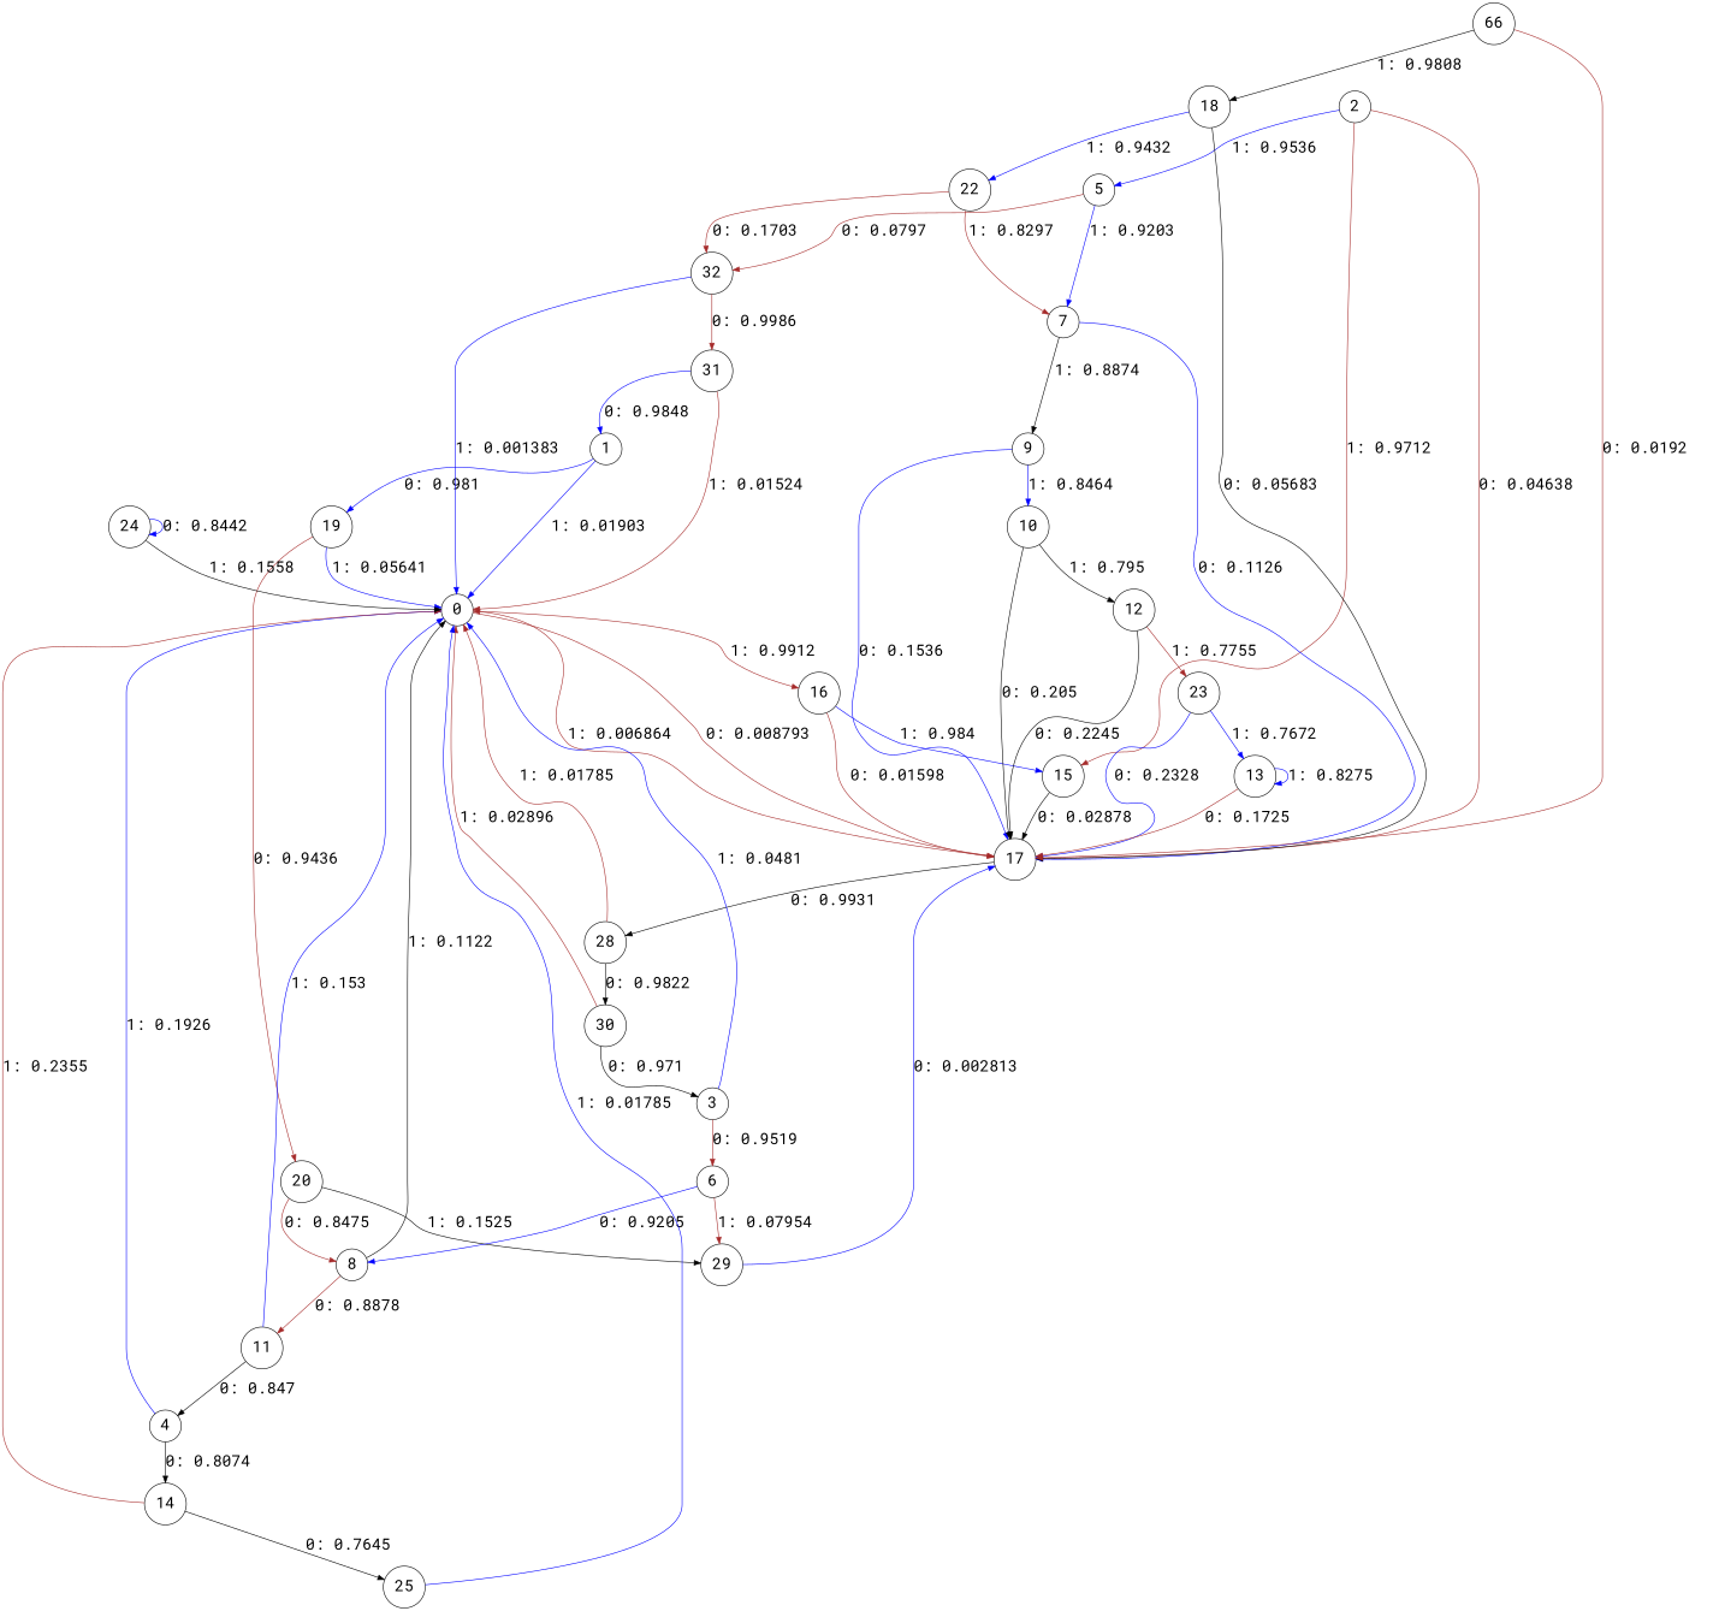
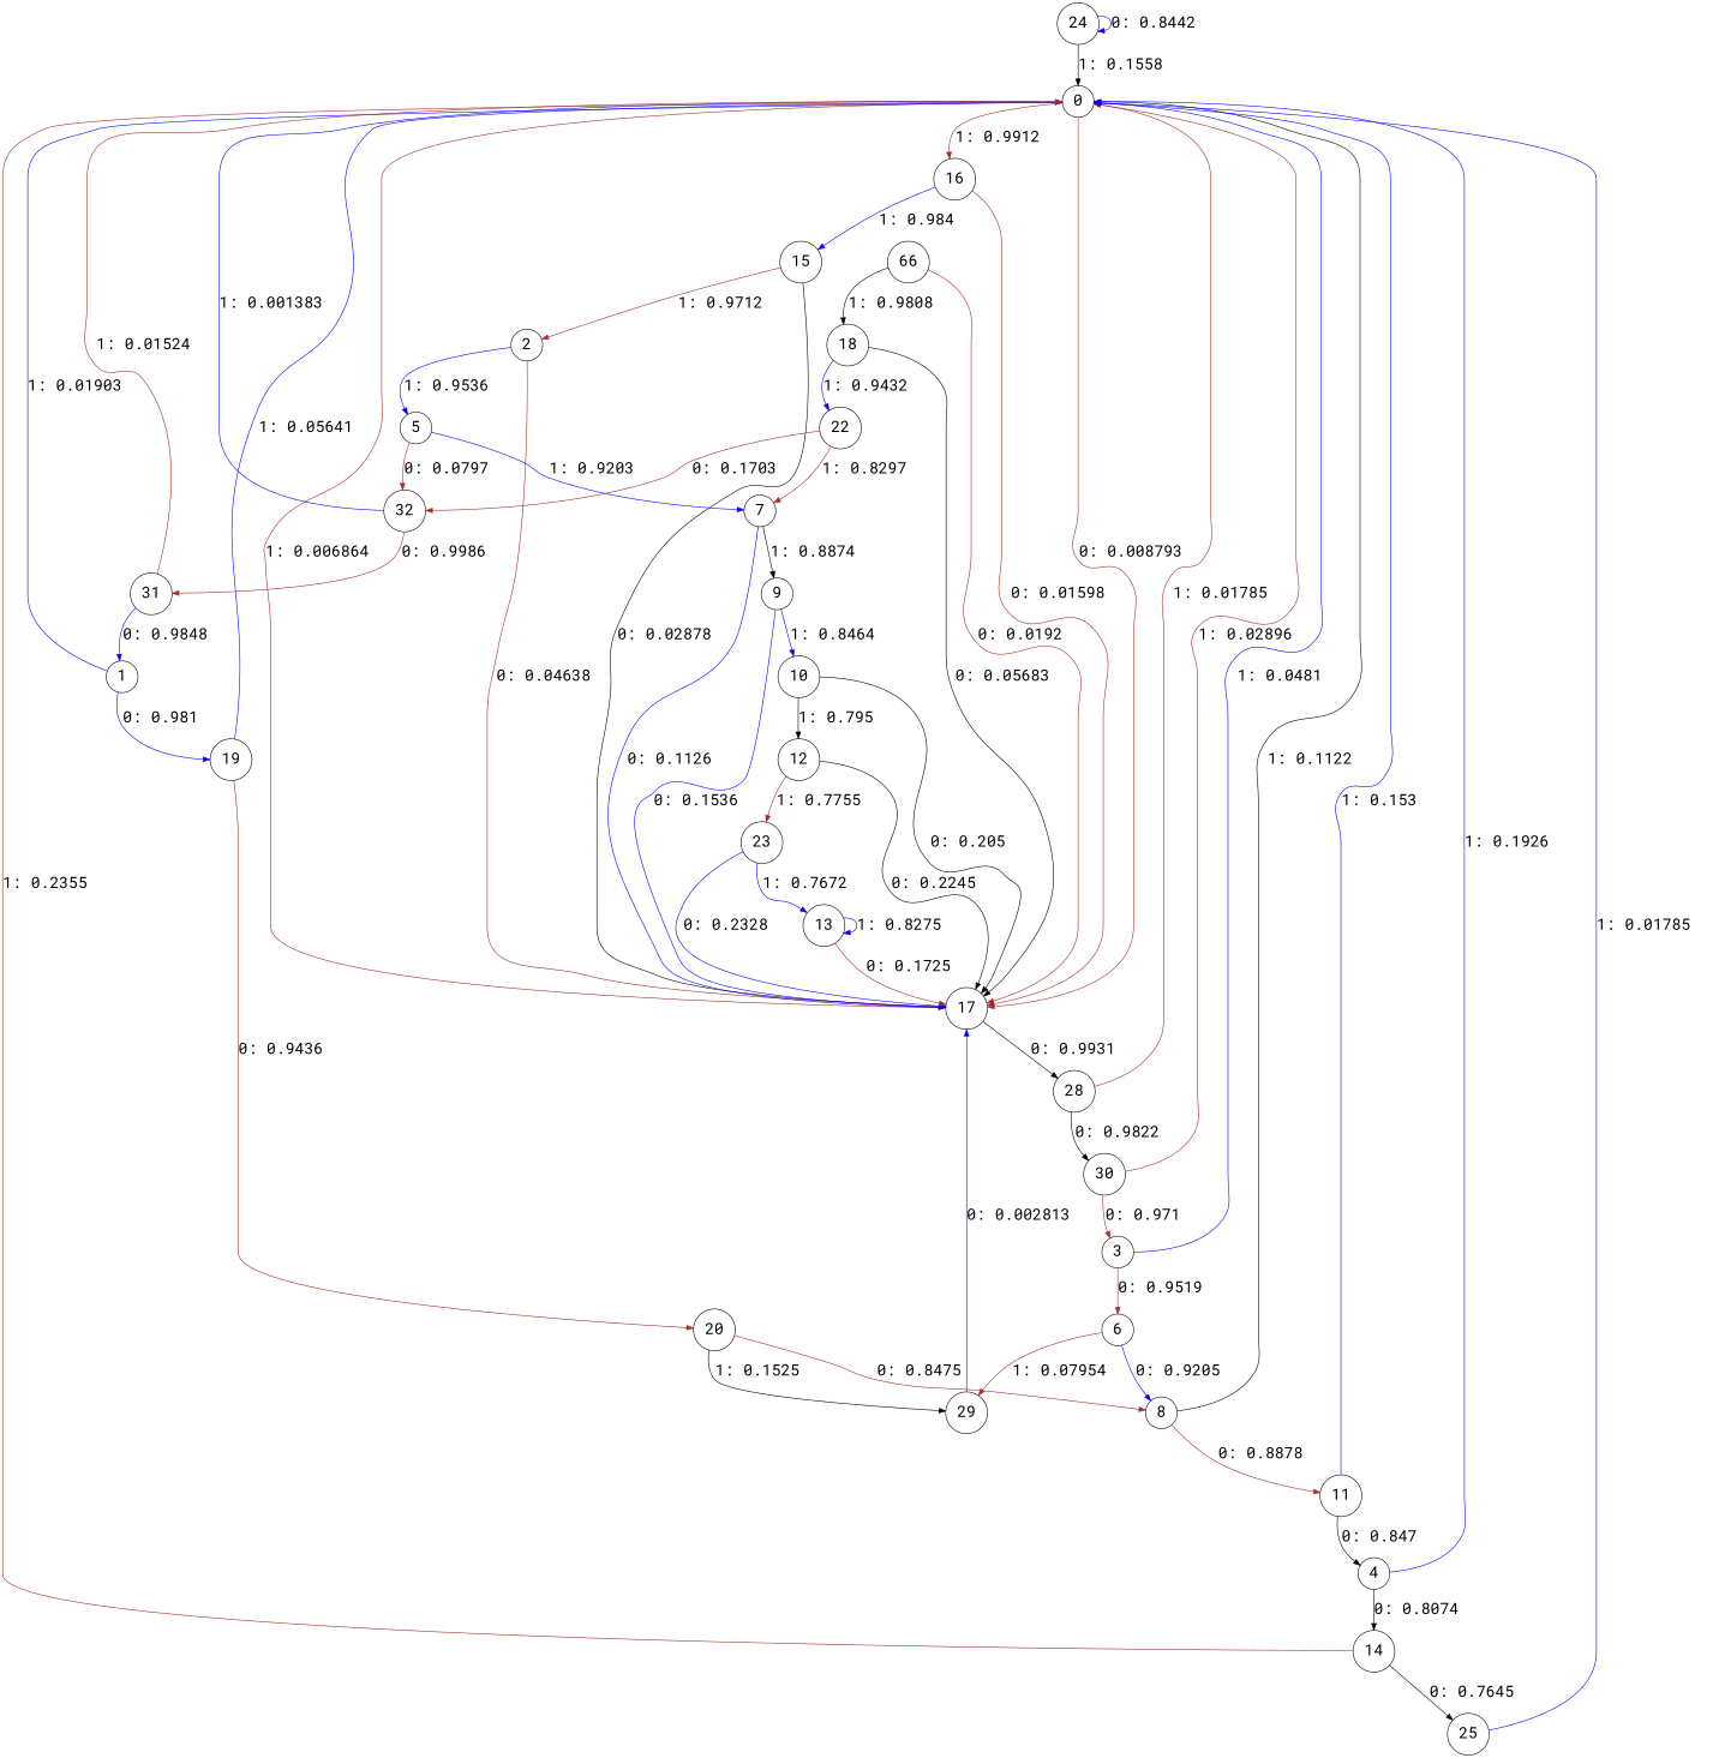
  digraph {
    fontname="Roboto Mono"
    node [fontname="Roboto Mono" fontsize=24 shape=circle]
    edge [color=brown fontname="Roboto Mono" fontsize=24]
    0
    17
    16
    28
    15
    30
    2
    1
    19
    20
    8
    29
    5
    32
    7
    31
    9
    3
    6
    11
    4
    14
    25
    10
    12
    23
    13
    18
    22
    24
    n31 [label=66]
    0 -> 17 [label="0: 0.008793  "]
    0 -> 16 [label="1: 0.9912   "]
    17 -> 0 [label="1: 0.006864  "]
    17 -> 28 [color=black label="0: 0.9931   "]
    16 -> 17 [label="0: 0.01598  "]
    16 -> 15 [color=blue label="1: 0.984    "]
    28 -> 0 [label="1: 0.01785  "]
    28 -> 30 [color=black label="0: 0.9822   "]
    15 -> 17 [color=black label="0: 0.02878  "]
-   2 -> 15 [label="1: 0.9712   "]
+   15 -> 2 [label="1: 0.9712   "]
    30 -> 0 [label="1: 0.02896  "]
-   30 -> 3 [color=black label="0: 0.971    "]
+   30 -> 3 [label="0: 0.971    "]
    2 -> 17 [label="0: 0.04638  "]
    2 -> 5 [color=blue label="1: 0.9536   "]
    1 -> 0 [color=blue label="1: 0.01903  "]
    1 -> 19 [color=blue label="0: 0.981    "]
    19 -> 0 [color=blue label="1: 0.05641  "]
    19 -> 20 [label="0: 0.9436   "]
    20 -> 8 [label="0: 0.8475   "]
    20 -> 29 [color=black label="1: 0.1525   "]
    8 -> 0 [color=black label="1: 0.1122   "]
    8 -> 11 [label="0: 0.8878   "]
    29 -> 17 [color=blue label="0: 0.002813  "]
    5 -> 32 [label="0: 0.0797   "]
    5 -> 7 [color=blue label="1: 0.9203   "]
    32 -> 0 [color=blue label="1: 0.001383  "]
    32 -> 31 [label="0: 0.9986   "]
    7 -> 17 [color=blue label="0: 0.1126   "]
    7 -> 9 [color=black label="1: 0.8874   "]
    31 -> 0 [label="1: 0.01524  "]
    31 -> 1 [color=blue label="0: 0.9848   "]
    9 -> 17 [color=blue label="0: 0.1536   "]
    9 -> 10 [color=blue label="1: 0.8464   "]
    3 -> 0 [color=blue label="1: 0.0481   "]
    3 -> 6 [label="0: 0.9519   "]
    6 -> 8 [color=blue label="0: 0.9205   "]
    6 -> 29 [label="1: 0.07954  "]
    11 -> 0 [color=blue label="1: 0.153    "]
    11 -> 4 [color=black label="0: 0.847    "]
    4 -> 0 [color=blue label="1: 0.1926   "]
    4 -> 14 [color=black label="0: 0.8074   "]
    14 -> 0 [label="1: 0.2355   "]
    14 -> 25 [color=black label="0: 0.7645   "]
    25 -> 0 [color=blue label="1: 0.01785  "]
    10 -> 17 [color=black label="0: 0.205    "]
    10 -> 12 [color=black label="1: 0.795    "]
    12 -> 17 [color=black label="0: 0.2245   "]
    12 -> 23 [label="1: 0.7755   "]
    23 -> 17 [color=blue label="0: 0.2328   "]
    23 -> 13 [color=blue label="1: 0.7672   "]
    13 -> 17 [label="0: 0.1725   "]
    13 -> 13 [color=blue label="1: 0.8275   "]
    18 -> 17 [color=black label="0: 0.05683  "]
    18 -> 22 [color=blue label="1: 0.9432   "]
    22 -> 32 [label="0: 0.1703   "]
    22 -> 7 [label="1: 0.8297   "]
    24 -> 0 [color=black label="1: 0.1558   "]
    24 -> 24 [color=blue label="0: 0.8442   "]
    n31 -> 17 [label="0: 0.0192   "]
    n31 -> 18 [color=black label="1: 0.9808   "]
  }
